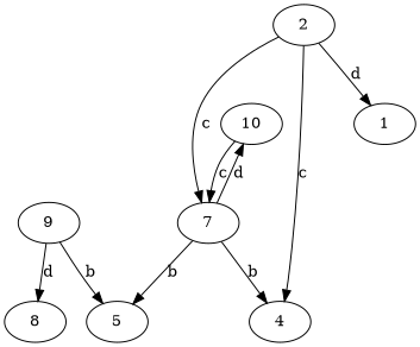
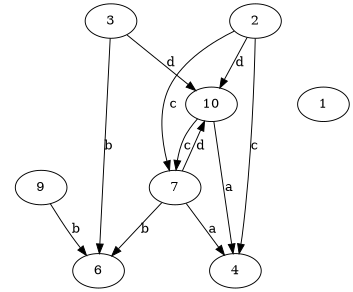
  strict digraph {
    n1 [label=9]
-   5
-   8
+   5 [label=6]
+   3
    10
    7
    4
    1
    2
    n1 -> 5 [label=b]
-   n1 -> 8 [label=d]
+   3 -> 5 [label=b]
+   3 -> 10 [label=d]
    10 -> 7 [label=c]
+   10 -> 4 [label=a]
    7 -> 5 [label=b]
    7 -> 10 [label=d]
-   7 -> 4 [label=b]
-   2 -> 1 [label=d]
+   7 -> 4 [label=a]
+   2 -> 10 [label=d]
    2 -> 7 [label=c]
    2 -> 4 [label=c]
  }
